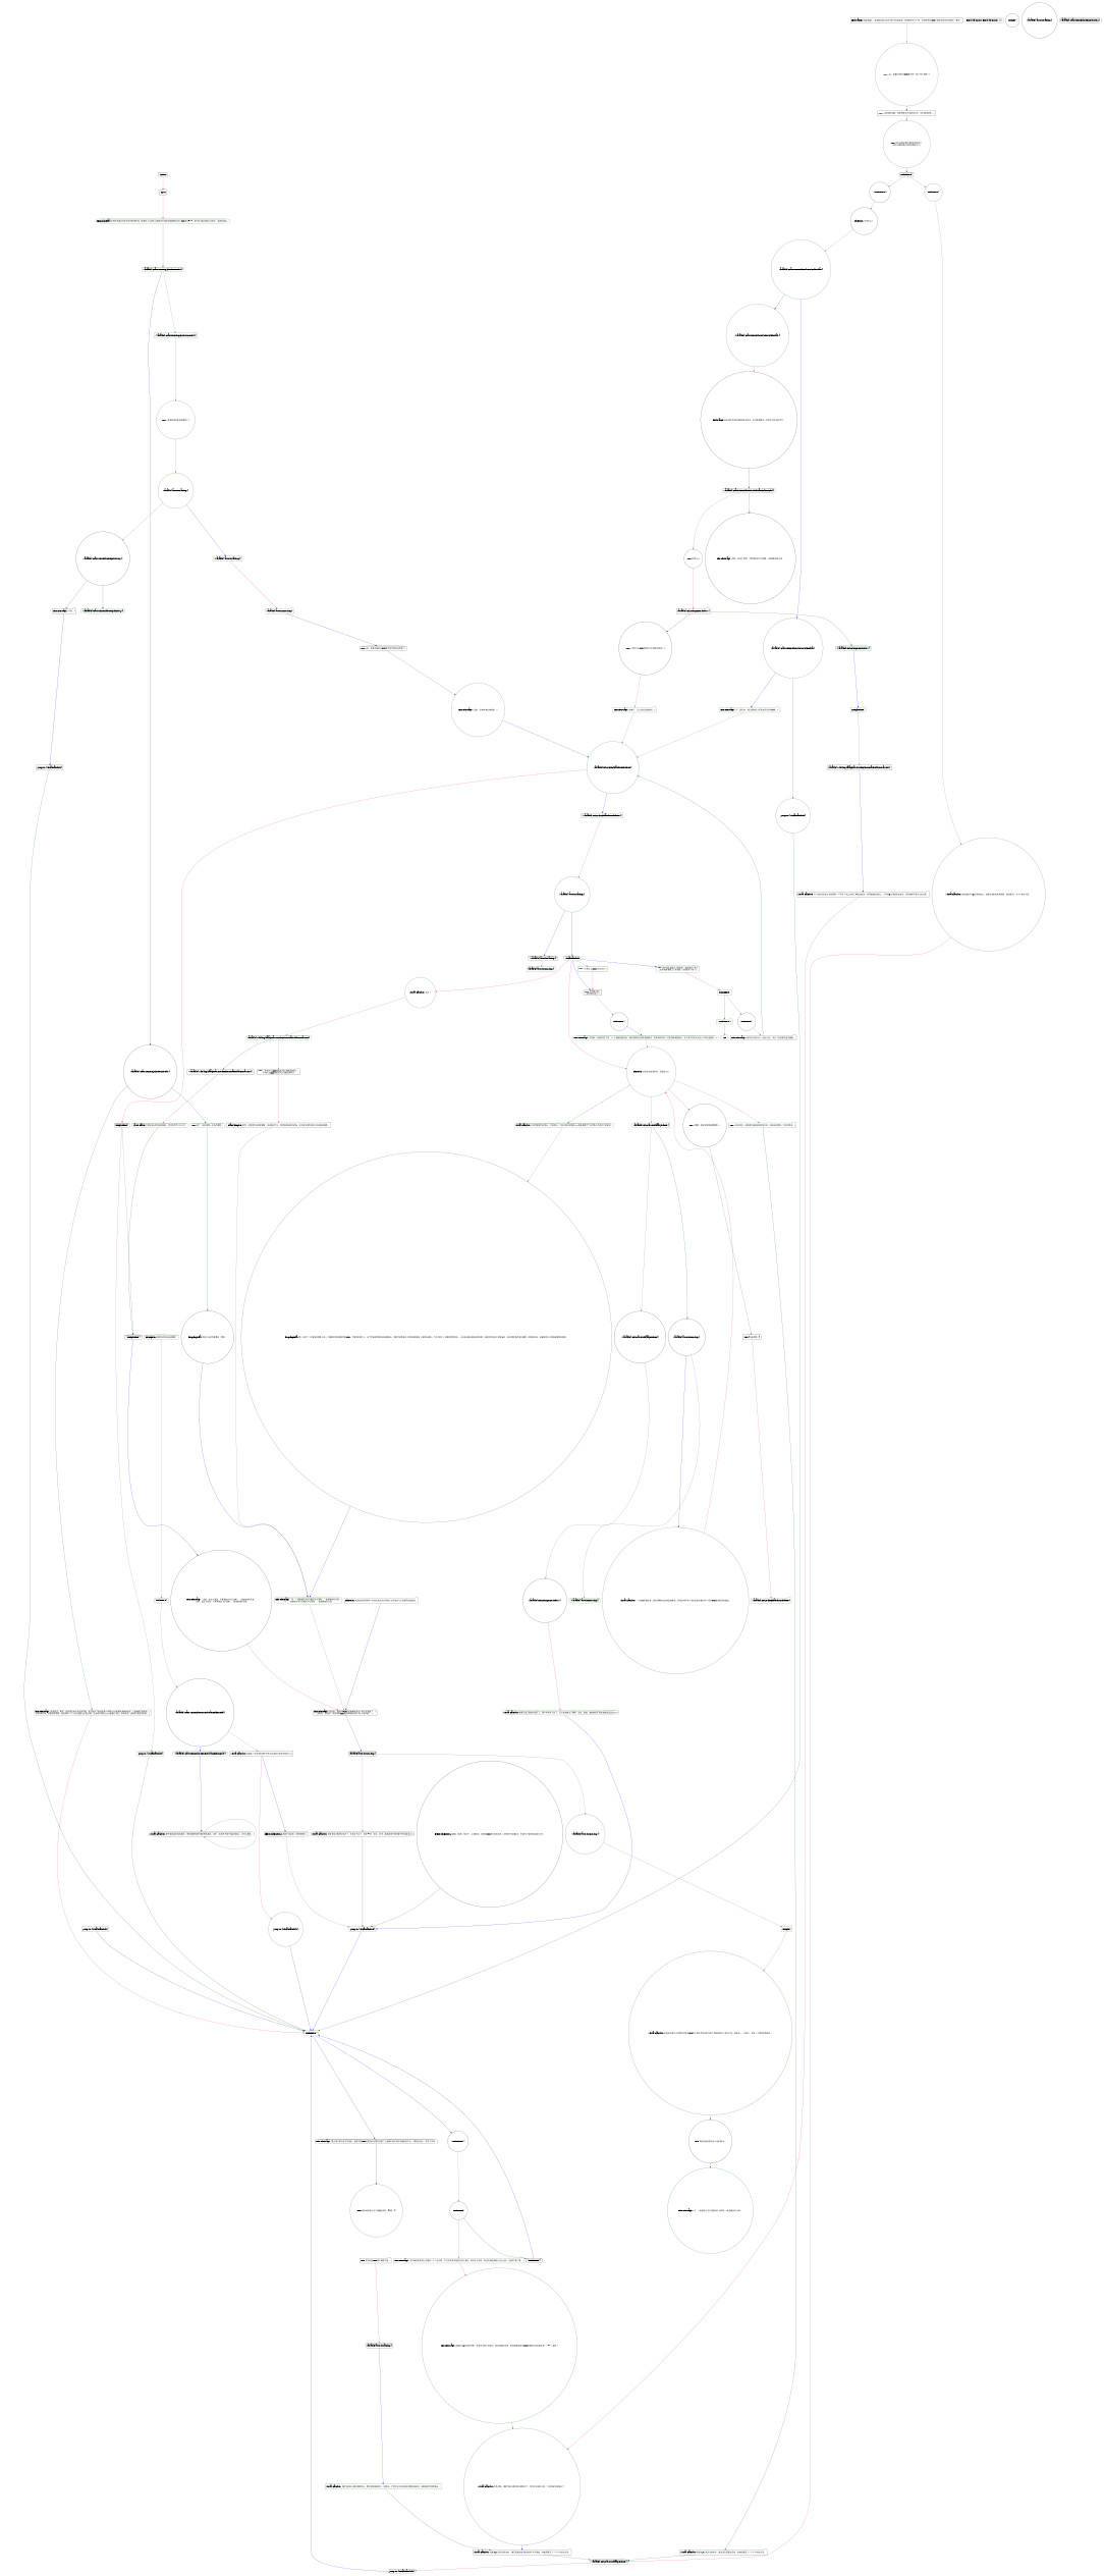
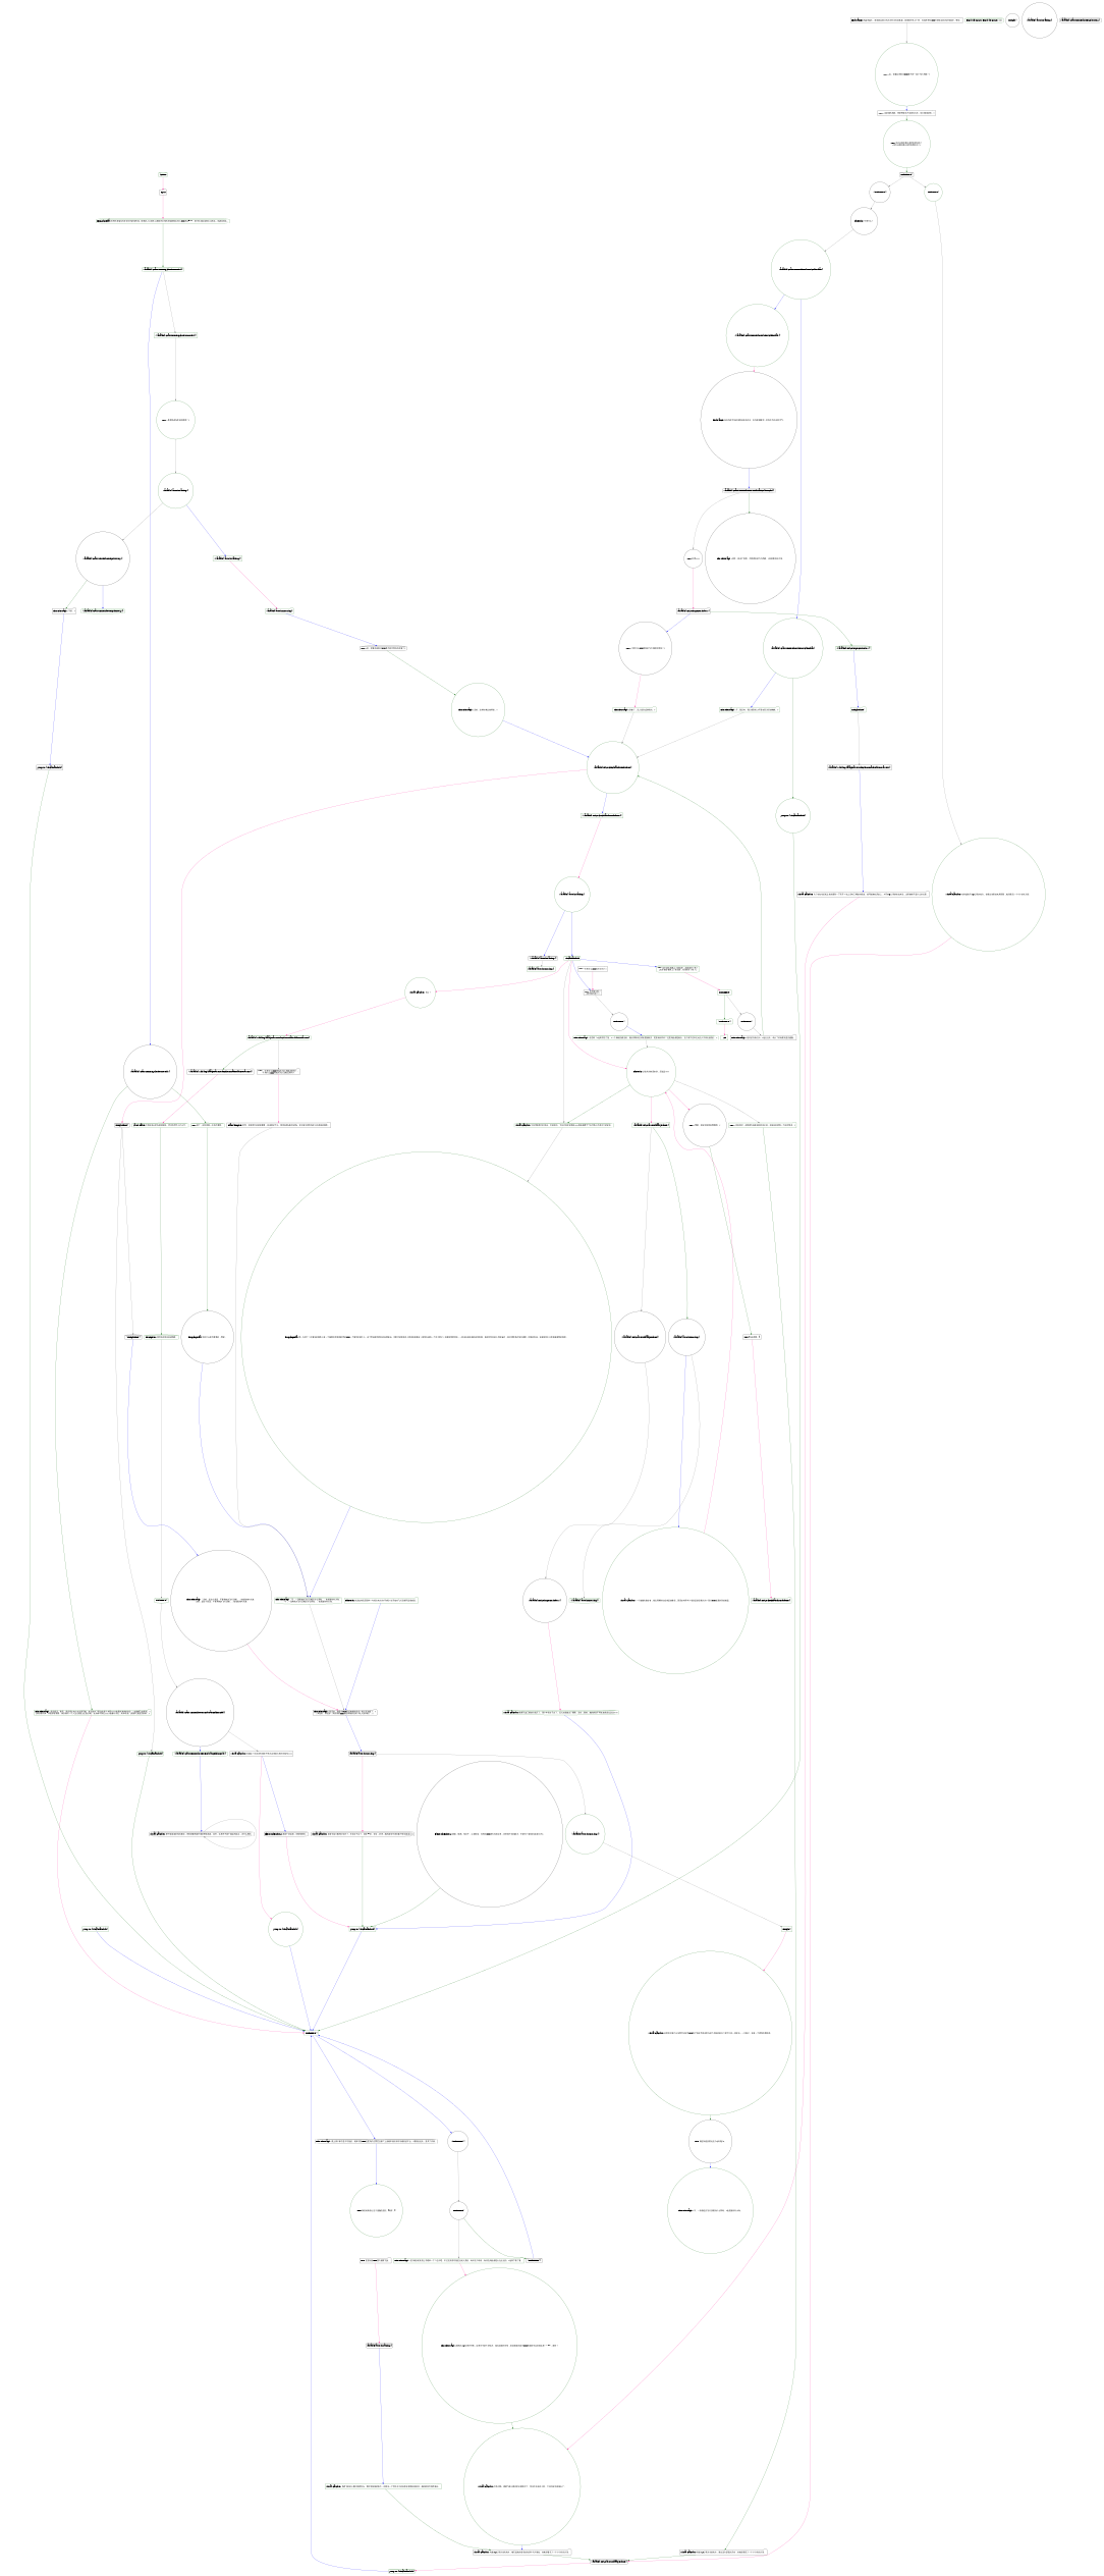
  digraph {
    node [color=darkgreen shape=circle]
    edge [color=blue]
    n1 [label=START shape=cylinder]
    n2 [color=black label=input shape=folder]
    n3 [label="Encyclopedia: 特拜科是瑞瓦肖在伊尔玛的殖民地。那里的人口基本上都是伊尔玛的艾瑞奥帕吉特人——高达97%。那片区域以烟草出口闻名，也因此得名。" shape=cylinder]
    n4 [label="Variable[\"coast.sense_cyclo_tioumoutiri\"]" shape=cylinder]
    n5 [label="You: 也许袭击者爬上了通讯塔，在那里开了枪？\n“也许袭击者爬上了通讯塔，在那里开了枪？”" shape=cylinder]
    n6 [label="IsKimHere()" shape=folder]
    n7 [color=black label="IsKimHere()"]
    n8 [label="!(IsKimHere())" shape=folder]
    n9 [color=black label="You: 那些烟头呢？\n“那些烟头呢？”" shape=folder]
    n10 [color=black label="IsKimHere()"]
    n11 [label="Kim Kitsuragi: “那些吗？”他用手指了指。“一个抽烟的袭击者，相比阿斯特拉或者是德鲁安，更喜欢特拜科？这里到处都是烟头。这个牌子在年纪大的人中间比较流行。”" shape=cylinder]
    n12 [color=black label="Kim Kitsuragi: “绝对的白痴行为，”他点点头，承认了你表露无遗的愚蠢。" shape=folder]
    125 [shape=folder]
    n14 [label="Variable[\"TASK.check_lands_end_done\"]"]
    n15 [color=black label="IsKimHere()" shape=cylinder]
    n16 [label="IsKimHere()"]
    n17 [color=black label="!(IsKimHere())"]
    n18 [label="Visual Calculus: 在跨越海湾1.2公里的地方，你透过浓密的灰黑雨幕，勉强看见一个小小的长方形。"]
    n19 [color=black label="Rhetoric: 不用什么？"]
    n20 [color=black label="Variable[\"TASK.arrest_klaasje_done\"]" shape=cylinder]
    n21 [label="Variable[\"coast.sense_shot_rhetoric_kim_hat\"]"]
    n22 [color=black label="Variable[\"coast.sense_cyclo_tioumoutiri\"]"]
    n23 [label="!(Variable[\"coast.sense_cyclo_tioumoutiri\"])" shape=folder]
    n24 [label="You: 够了。这些香烟一点也不重要。" shape=cylinder]
    n25 [label="Kim Kitsuragi: “我没看见，警官。我没看出有人在这里开枪，然后命中了那边的某个东西……”他看向海岸的东边。“在褴褛飞旋里面。”\n“我没看出来，双重荣誉警督。我没看出一个人怎么能在*这里*开枪，然后命中那边……”他看向东边，海岸对面。“褴褛飞旋里的目标。”" shape=folder]
    n26 [label="You: “要是我*想*变成冰棍呢？”"]
    n27 [color=black label="Encyclopedia: 没有什么是不重要的，警探。"]
    n28 [label="IsKimHere()" shape=folder]
    n29 [label="Variable[\"auto.is_raining\"]"]
    n30 [label="Variable[\"coast.sense_shot_rhetoric_kim_hat\"]"]
    n31 [label="!(Variable[\"coast.sense_shot_rhetoric_kim_hat\"])"]
    n32 [label="Kim Kitsuragi: “不，我没有。我们*西奥人*不喜欢双关语的幽默。”" shape=folder]
    n33 [label="Jump to: [viscalmaimhub]"]
    n34 [color=black label="Endurance: 站在海岸尽头的他看起来有点冷。夹克是很暖和，但也扛不住这种天气。"]
    n35 [color=black label="Variable[\"coast.sense_shooter_endurance_kim_cold\"]" shape=cylinder]
    n36 [color=black label="You: “警棍。你肯定是想说警棍吧。”"]
    n37 [color=black label="You: [完成思维。]" shape=folder]
    n38 [label="Variable[\"TASK.check_lands_end_done\"]" shape=folder]
    n39 [label="Esprit de Corps: Esprit de Corps: \"...\"" shape=cylinder]
    n40 [label="Jump to: [viscalmaimhub]" shape=folder]
    n41 [color=black label="!(IsKimHere())"]
    n42 [color=black label="Kim Kitsuragi: “爬上那个梯子是不可能的，就算可能——但是为什么要这么做？上面根本就没有可以瞄准的平台。”警督抬起头，竖高了衣领。" shape=cylinder]
    n43 [label="Kim Kitsuragi: 「不，一顶橙色的飞行员帽没什么帮助。」他把脸转向大海。\n「不，一顶黑色的飞行员帽没什么帮助。」他把脸转向大海。" shape=cylinder]
    n44 [color=black label="Kim Kitsuragi: “我还好。倒是你——看起来都快变成一根人形冰棍了。”\n“我还好。倒是你，荣誉警督——看起来都快变成一根人形冰棍了。”" shape=folder]
    n45 [label="Rhetoric: 从技术的角度来讲，应该是……"]
    n46 [label="You: “你说得对。在我因为低体温症死掉之前，应该好好调查一下这种情况。”" shape=folder]
    n47 [label="Variable[\"TASK.arrest_klaasje_done\"]" shape=folder]
    n48 [label="Visual Calculus: 它在黑夜里闪闪发光。灯是开的。卡拉洁肯定在里面……看来她遵守了自己晚上不再出门的诺言。" shape=cylinder]
    n49 [color=black label="Visual Calculus: 跨越1.2公里冰冷的海水，透过远方蔚蓝的天空，你勉强看见了一个小小的长方形。" shape=folder]
    n50 [label="Visual Calculus: 褴褛飞旋三楼的灯熄灭了。那个年轻女子走了，没人知道她去了哪里。安全，隔绝。她的身影不再在玻璃背后荡漾……" shape=cylinder]
    n51 [color=black label="You: 遥望水面——望向褴褛飞旋。" shape=folder]
    n52 [color=black label="Variable[\"auto.is_raining\"]" shape=cylinder]
    n53 [label="Visual Calculus: 褴褛飞旋的三楼闪烁着亮光。透过望远镜的镜片，你看见一个年轻女子的身影在玻璃后面移动，她的四肢纤细而修长。" shape=folder]
    n54 [label="Kim Kitsuragi: “要想从1.2公里外开枪，这里可不是个好地方。能见度差的可怕，到处都是水蒸汽——我觉得可以排除这里……B''，是吗？"]
    n55 [label="Visual Calculus: 天色已晚。褴褛飞旋三楼的灯全都熄灭了。背后不见任何人影。卡拉洁肯定进城去了。"]
    n56 [color=black label="Visual Calculus: 跨越1.2公里冰冷的海水，铺天盖地的雪花在海浪中片片融化。你勉强看见了一个小小的长方形。" shape=folder]
    n57 [color=black label="Electrochemistry: 抽烟。喝酒。找乐子。心花怒放。没有你——因为你在这里，在寒风中冻到麻木，不是吗？做你的*侦探工作*。"]
    n58 [label="Jump to: [viscalmaimhub]" shape=cylinder]
    n59 [color=black label="You: “金，你看起来很冷——要不换件厚点的衣服？”" shape=cylinder]
    n60 [label="Kim Kitsuragi: “没错，这样好像比较明智。”"]
    n61 [color=black label="You: 好吧……"]
    n62 [color=black label="Variable[\"TASK.inspect_window\"]" shape=folder]
    n63 [label="!(Variable[\"TASK.inspect_window\"])" shape=cylinder]
    n64 [color=black label="You: “不用什么——橙色的飞行员帽没用吗？”"]
    n65 [color=black label="Electrochemistry: 真是个好姑娘，你暗暗想到。" shape=cylinder]
    n66 [label="Encyclopedia: 哦，当然了！你看见的烟蒂上有一个戴着科菲亚帽的男孩——一个烟草采摘工人。这个男孩是特拜科的品牌标志。同时代的瑞瓦肖人更喜欢德鲁安（南部岛屿的一个本土牌子）或者是阿斯特拉，一种来自格拉德的传奇香烟。喜欢特拜科的人年龄偏大，他们钟情老式纸过滤嘴，过量的焦油，还有殖民主义和芝麻蜜饼的香甜。"]
    n67 [label="Kim Kitsuragi: “不，一顶橙色的飞行员帽没什么帮助。”他把脸转向大海。"]
    n68 [label="Jump to: [viscalmaimhub]" shape=folder]
    n69 [color=black label="Variable[\"auto.is_snowing\"]" shape=cylinder]
    n70 [label="!(Variable[\"auto.is_snowing\"])"]
    n71 [color=black label="Visual Calculus: 褴褛飞旋三楼的灯熄灭了。年轻女子走了，就在57区。安全，封闭。她的身影不再在窗户背后荡漾……" shape=cylinder]
    n72 [label="!(Variable[\"TASK.check_lands_end_done\"])" shape=folder]
    n73 [color=black label="IsNighttime()" shape=cylinder]
    n74 [label="IsNight()" shape=folder]
    n75 [label="Visual Calculus: 这里有没有什么东西可以证明——有个狙击手把这里当成了开枪的据点？眼下只有一些碎石，一只瓶子，还有一个废弃的通讯塔。"]
    n76 [color=black label="You: 我想知道的要比这个*多得多*。"]
    n77 [color=black label="IsNight()"]
    n78 [color=black label="!(Variable[\"TASK.arrest_klaasje_done\"])"]
    n79 [color=black label="Variable[\"auto.is_snowing\"]"]
    n80 [label="Variable[\"auto.is_snowing\"]" shape=folder]
    n81 [label="Rhetoric: 你该如何回应那样一句简洁有力的*不*呢？似乎他对飞行员帽不是很感冒。" shape=folder]
    n82 [color=black label="Kim Kitsuragi: “没错，是这个意思。不要橙色的飞行员帽。”他把脸转向大海。"]
    n83 [label="You: 我说给我停止这个愚蠢的想法。[离开。]"]
    n84 [label="Jump to: [viscalmaimhub]"]
    n85 [label="Variable[\"whirling.klaasje_arrest_decision_made_did_not_arrest\"]" shape=cylinder]
    n86 [color=black label="!(Variable[\"whirling.klaasje_arrest_decision_made_did_not_arrest\"])" shape=folder]
    n87 [color=black label="You: 「不用什么——橙色的飞行员帽没用吗？」\n「不用什么——黑色的飞行员帽没用吗？」" shape=folder]
    n88 [label="Savoir Faire: 它看起来*非常*摇摇欲坠。而且也帮不上什么忙。" shape=cylinder]
    n89 [color=black label="Inland Empire: 然而，你感觉它还是很重要，应该铭记于心。那意味着*某种东西*。你没有注意到海岸上的其他的烟蒂。" shape=folder]
    n90 [color=black label="Variable[\"whirling.klaasje_arrest_decision_made_did_not_arrest\"]" shape=folder]
    n91 [color=black label="Visual Calculus: 为了在扣动扳机之前先暖和一下双手？地上没有三脚架的痕迹，他可能躺在床垫上。对于1.2公里的狙击来说，这里确实不是什么好位置。" shape=folder]
    n92 [label="Perception: 你听见碎浪在远处咆哮。" shape=cylinder]
    n93 [label="Visual Calculus: 所以？"]
    n94 [label="IsNighttime()" shape=folder]
    n95 [label="Kim Kitsuragi: “别傻了，没人想变成冰棍的。”" shape=folder]
    n96 [color=black label="Variable[\"TASK.inspect_window\"]"]
    n97 [color=black label="Endurance: 风越来越大。海面卷起细小的水沫扫过你的脸庞，就像细针扎过一样。你能承受住——只要竖起你的衣领就好，警探。" shape=folder]
    n98 [label="You: “金，你看起来很冷——要不来一顶小飞行员帽？”"]
    n99 [color=black label="You: “这是我的风格。明星警探从不穿派克大衣。他们很摇滚范。”" shape=folder]
    n100 [color=black label="Variable[\"coast.sense_shooter_endurance_kim_cold\"]"]
    n101 [label="!(Variable[\"coast.sense_shooter_endurance_kim_cold\"])" shape=cylinder]
    n102 [color=black label="Visual Calculus: 你确定？你还没有排除子弹从这里射出来的可能性……" shape=folder]
    n103 [color=black label="Visual Calculus: 梯子被咸咸的海水腐蚀，变得就像两条纤细的橙色轨道。此外，这里并不是个稳定的据点，没什么用的。" shape=cylinder]
    n104 [label="Variable[\"auto.is_raining\"]"]
    n105 [color=black label="!(Variable[\"auto.is_raining\"])" shape=cylinder]
    n106 [label=viscalmaimhub shape=cylinder]
    n107 [label="Variable[\"auto.is_snowing\"]" shape=folder]
    n108 [color=black label="You: “不用什么——你不冷吗？”" shape=folder]
    n109 [color=black label="Variable[\"auto.is_raining\"]"]
    n110 [color=black label="IsKimHere()"]
    n111 [color=black label="!(IsKimHere())" shape=cylinder]
    n112 [label="Kim Kitsuragi: “在扣响扳机前先让手暖和一下？也许吧。不过这东西可能是任何人弄的。每年这个时候，海岸边到处都是火光点点的。”他四下看了看。" shape=folder]
    n113 [label="You: 也许这里的篝火是罪犯用过的？\n“也许这里的篝火是罪犯用过的？”"]
    n114 [color=black label="!(IsNighttime())" shape=cylinder]
    n115 [label="Jump to: [viscalmaimhub]" shape=cylinder]
    n116 [color=black label="Kim Kitsuragi: 「没错，是这个意思。不要橙色的飞行员帽。」他把脸转向大海。\n「没错，是这个意思。不要黑色的飞行员帽。」他把脸转向大海。"]
    n117 [label="IsKimHere()" shape=cylinder]
    n118 [label="!(Variable[\"auto.is_raining\"])" shape=folder]
    n119 [color=black label="Variable[\"coast.sense_shot_esprit_story\"]"]
    n120 [label="!(Variable[\"coast.sense_shot_esprit_story\"])" shape=cylinder]
    n121 [color=black label="Kim Kitsuragi: “不用。”" shape=folder]
    n122 [color=black label="Jump to: [viscalmaimhub]" shape=folder]
    n123 [color=black label="Variable[\"coast.sense_shot_esprit_story\"]" shape=cylinder]
    n124 [label="!(Variable[\"auto.is_snowing\"])" shape=cylinder]
    n125 [label="Visual Calculus: 一个抽烟的袭击者，相比阿斯特拉或者是德鲁安，更喜欢特拜科？烟头是架设篝火的一部分——散落的到处都是。"]
    n1 -> n2 [color=deeppink]
    n2 -> n3 [color=deeppink]
    n3 -> n4 [color=darkgreen]
    n4 -> n22
    n4 -> n23 [color=gray40]
    n5 -> n6 [color=deeppink]
    n6 -> n7 [color=gray40]
    n6 -> n8 [color=darkgreen]
    n7 -> n12 [color=gray40]
    n8 -> 125 [color=deeppink]
    n9 -> n10 [color=gray40]
    n10 -> n11
    n11 -> n45 [color=gray40]
    n12 -> n14 [color=darkgreen]
    n14 -> n72
    n14 -> n73 [color=deeppink]
    n15 -> n16 [color=gray40]
    n15 -> n17 [color=gray40]
    n16 -> n18 [color=gray40]
    n17 -> n19 [color=gray40]
    n18 -> n20 [color=deeppink]
    n19 -> n21 [color=gray40]
    n20 -> n58 [color=deeppink]
    n21 -> n30
    n21 -> n31
    n22 -> n24 [color=darkgreen]
    n22 -> n25 [color=darkgreen]
    n23 -> n26 [color=gray40]
    n24 -> n27 [color=darkgreen]
    n25 -> n28 [color=deeppink]
    n26 -> n29 [color=gray40]
    n27 -> n43
    n28 -> n41
    n28 -> n42
    n29 -> n118
    n29 -> n119 [color=gray40]
    n30 -> n32
    n30 -> n33 [color=darkgreen]
    n31 -> n34 [color=deeppink]
    n32 -> n14 [color=gray40]
    n33 -> n28 [color=darkgreen]
    n34 -> n35
    n35 -> n61 [color=gray40]
    n35 -> n82 [color=darkgreen]
    n36 -> n37 [color=darkgreen]
    n37 -> n38 [color=deeppink]
    n40 -> n28
    n41 -> n110 [color=gray40]
    n42 -> n83
    n43 -> n44 [color=gray40]
    n44 -> n69
    n45 -> n36 [color=deeppink]
    n45 -> n46 [color=gray40]
    n45 -> n47 [color=deeppink]
    n45 -> n48 [color=darkgreen]
    n46 -> n49 [color=darkgreen]
    n47 -> n78 [color=gray40]
    n47 -> n79 [color=darkgreen]
    n48 -> n66 [color=gray40]
    n49 -> n20 [color=darkgreen]
    n50 -> n40
    n51 -> n52 [color=deeppink]
    n52 -> n53
    n53 -> n56 [color=darkgreen]
    n54 -> n55 [color=darkgreen]
    n55 -> n56
    n56 -> n20 [color=darkgreen]
    n57 -> n40 [color=darkgreen]
    n58 -> n28
    n59 -> n60 [color=darkgreen]
    n60 -> n14
    n61 -> n62 [color=deeppink]
    n62 -> n63 [color=darkgreen]
    n62 -> n64
    n63 -> n94
    n64 -> n95 [color=deeppink]
    n65 -> n40 [color=deeppink]
    n66 -> n43
    n68 -> n28
    n69 -> n70 [color=gray40]
    n69 -> n71 [color=deeppink]
    n70 -> n74 [color=gray40]
    n71 -> n40 [color=darkgreen]
    n72 -> n104 [color=deeppink]
    n73 -> n114 [color=gray40]
    n73 -> n115 [color=gray40]
    n74 -> n75 [color=deeppink]
    n75 -> n76 [color=darkgreen]
    n76 -> n67
    n78 -> n96 [color=gray40]
    n79 -> n124 [color=gray40]
    n79 -> n125
    n80 -> n59
    n81 -> n44
    n84 -> n28
    n85 -> n86 [color=darkgreen]
    n85 -> n87 [color=gray40]
    n86 -> n88 [color=deeppink]
    n87 -> n89 [color=deeppink]
-   n88 -> n114 [color=darkgreen]
+   n88 -> n92 [color=darkgreen]
    n89 -> n43 [color=gray40]
    n90 -> n91
    n91 -> n55 [color=deeppink]
    n92 -> n117 [color=gray40]
    n93 -> n85 [color=deeppink]
    n94 -> n90 [color=gray40]
    n95 -> n14 [color=gray40]
    n96 -> n50 [color=deeppink]
    n97 -> n98 [color=gray40]
    n98 -> n99
    n99 -> n113 [color=darkgreen]
    n100 -> n101
    n100 -> n102 [color=gray40]
    n101 -> n103
    n102 -> n65
    n102 -> n84 [color=deeppink]
    n103 -> n103 [color=gray40]
    n104 -> n105
    n104 -> n106
    n105 -> n107 [color=gray40]
    n106 -> n5
    n106 -> n9
    n106 -> n45 [color=deeppink]
    n106 -> n93 [color=deeppink]
-   n106 -> n108 [color=gray40]
+   n106 -> n48 [color=gray40]
    n108 -> n9 [color=deeppink]
    n110 -> n111 [color=darkgreen]
    n110 -> n112 [color=gray40]
    n111 -> n28
    n112 -> n54 [color=deeppink]
    n113 -> n15 [color=darkgreen]
    n114 -> n116
    n115 -> n28 [color=darkgreen]
    n116 -> n44 [color=deeppink]
    n117 -> n100 [color=gray40]
    n118 -> n80 [color=deeppink]
    n119 -> n120
    n119 -> n121 [color=darkgreen]
    n121 -> n122
    n122 -> n28 [color=darkgreen]
    n125 -> n45 [color=deeppink]
  }
